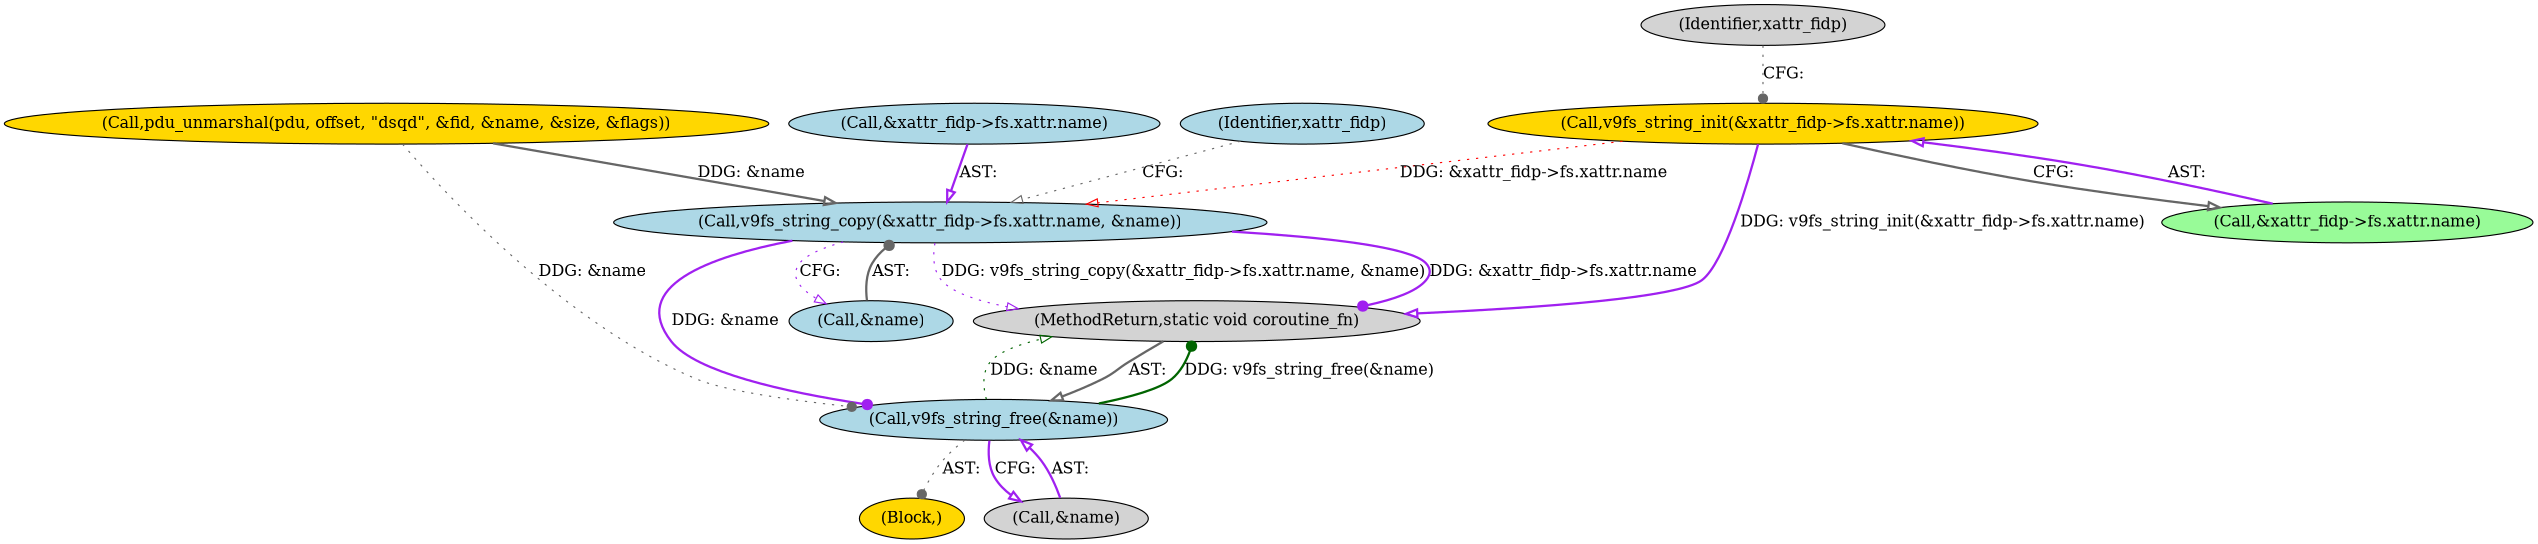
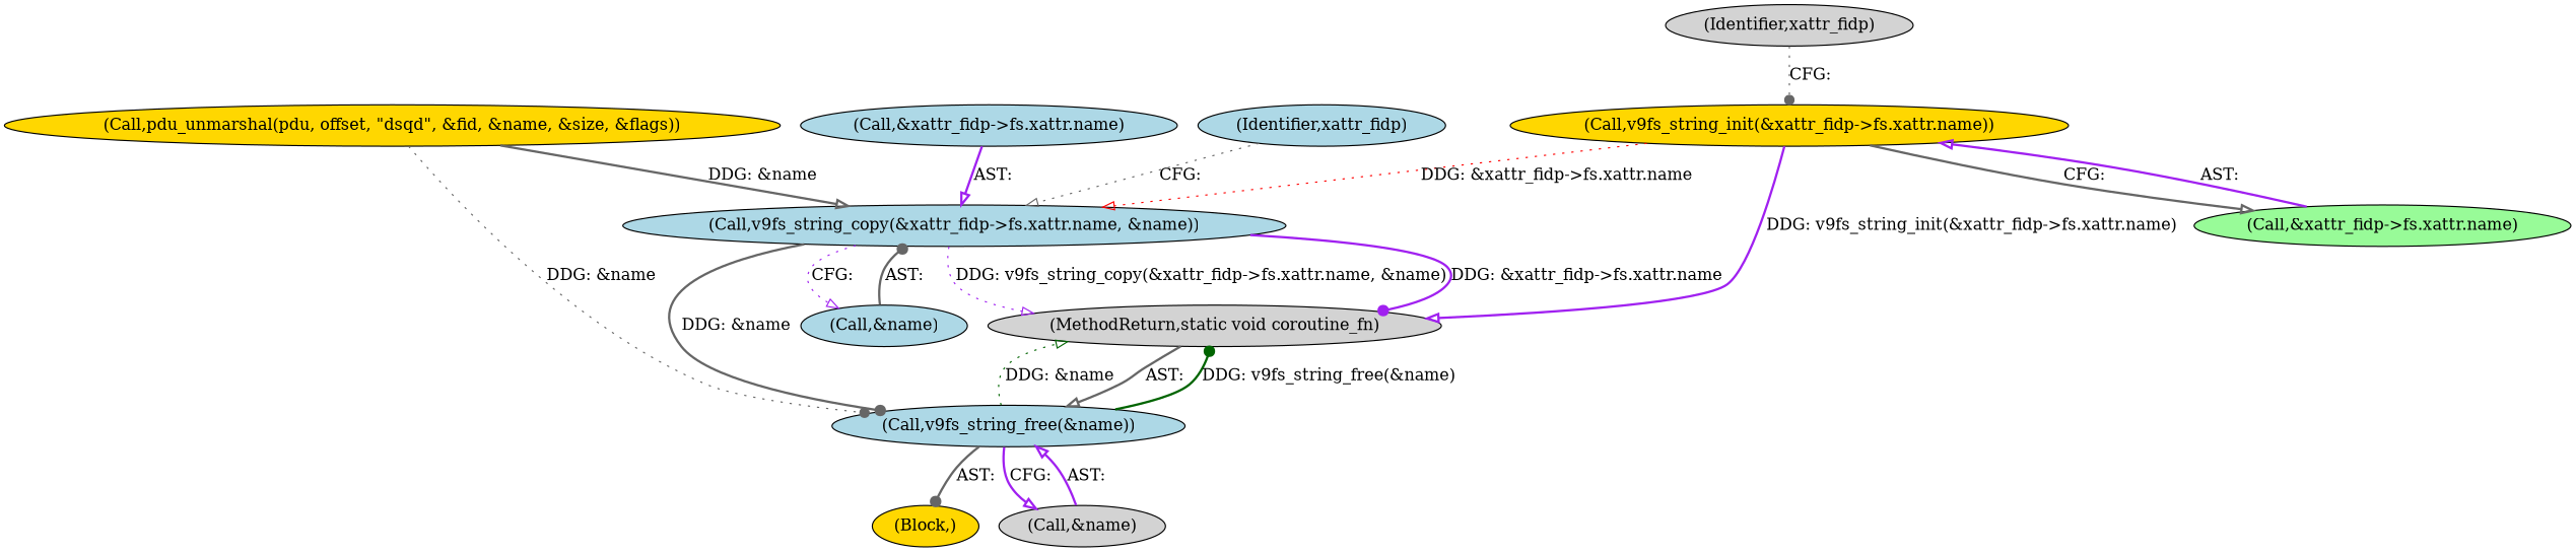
  digraph {
    node [fillcolor=lightblue style=filled]
    edge [arrowhead=onormal color=purple style=bold]
    n1 [fillcolor=gold label="(Call,v9fs_string_init(&xattr_fidp->fs.xattr.name))"]
    n2 [label="(Call,v9fs_string_copy(&xattr_fidp->fs.xattr.name, &name))"]
    n3 [fillcolor=lightgrey label="(MethodReturn,static void coroutine_fn)"]
    n4 [fillcolor=palegreen label="(Call,&xattr_fidp->fs.xattr.name)"]
    n5 [label="(Call,v9fs_string_free(&name))"]
    n6 [label="(Call,&name)"]
    n7 [fillcolor=gold label="(Block,)"]
    n8 [fillcolor=lightgrey label="(Call,&name)"]
    n9 [label="(Call,&xattr_fidp->fs.xattr.name)"]
    n10 [fillcolor=gold label="(Call,pdu_unmarshal(pdu, offset, \"dsqd\", &fid, &name, &size, &flags))"]
    n11 [label="(Identifier,xattr_fidp)"]
    n12 [fillcolor=lightgrey label="(Identifier,xattr_fidp)"]
    n1 -> n2 [color=red label="DDG: &xattr_fidp->fs.xattr.name" style=dotted]
    n1 -> n3 [label="DDG: v9fs_string_init(&xattr_fidp->fs.xattr.name)"]
    n1 -> n4 [color=gray40 label="CFG: "]
    n2 -> n3 [label="DDG: v9fs_string_copy(&xattr_fidp->fs.xattr.name, &name)" style=dotted]
    n2 -> n3 [arrowhead=dot label="DDG: &xattr_fidp->fs.xattr.name"]
-   n2 -> n5 [arrowhead=dot label="DDG: &name"]
+   n2 -> n5 [arrowhead=dot color=gray40 label="DDG: &name"]
    n2 -> n6 [label="CFG: " style=dotted]
    n3 -> n5 [color=gray40 label="AST: "]
    n4 -> n1 [label="AST: "]
    n5 -> n3 [arrowhead=dot color=darkgreen label="DDG: v9fs_string_free(&name)"]
    n5 -> n3 [color=darkgreen label="DDG: &name" style=dotted]
-   n5 -> n7 [arrowhead=dot color=gray40 label="AST: " style=dotted]
+   n5 -> n7 [arrowhead=dot color=gray40 label="AST: "]
    n5 -> n8 [label="CFG: "]
    n6 -> n2 [arrowhead=dot color=gray40 label="AST: "]
    n8 -> n5 [label="AST: "]
    n9 -> n2 [label="AST: "]
    n10 -> n2 [color=gray40 label="DDG: &name"]
    n10 -> n5 [arrowhead=dot color=gray40 label="DDG: &name" style=dotted]
    n11 -> n2 [color=gray40 label="CFG: " style=dotted]
    n12 -> n1 [arrowhead=dot color=gray40 label="CFG: " style=dotted]
  }
